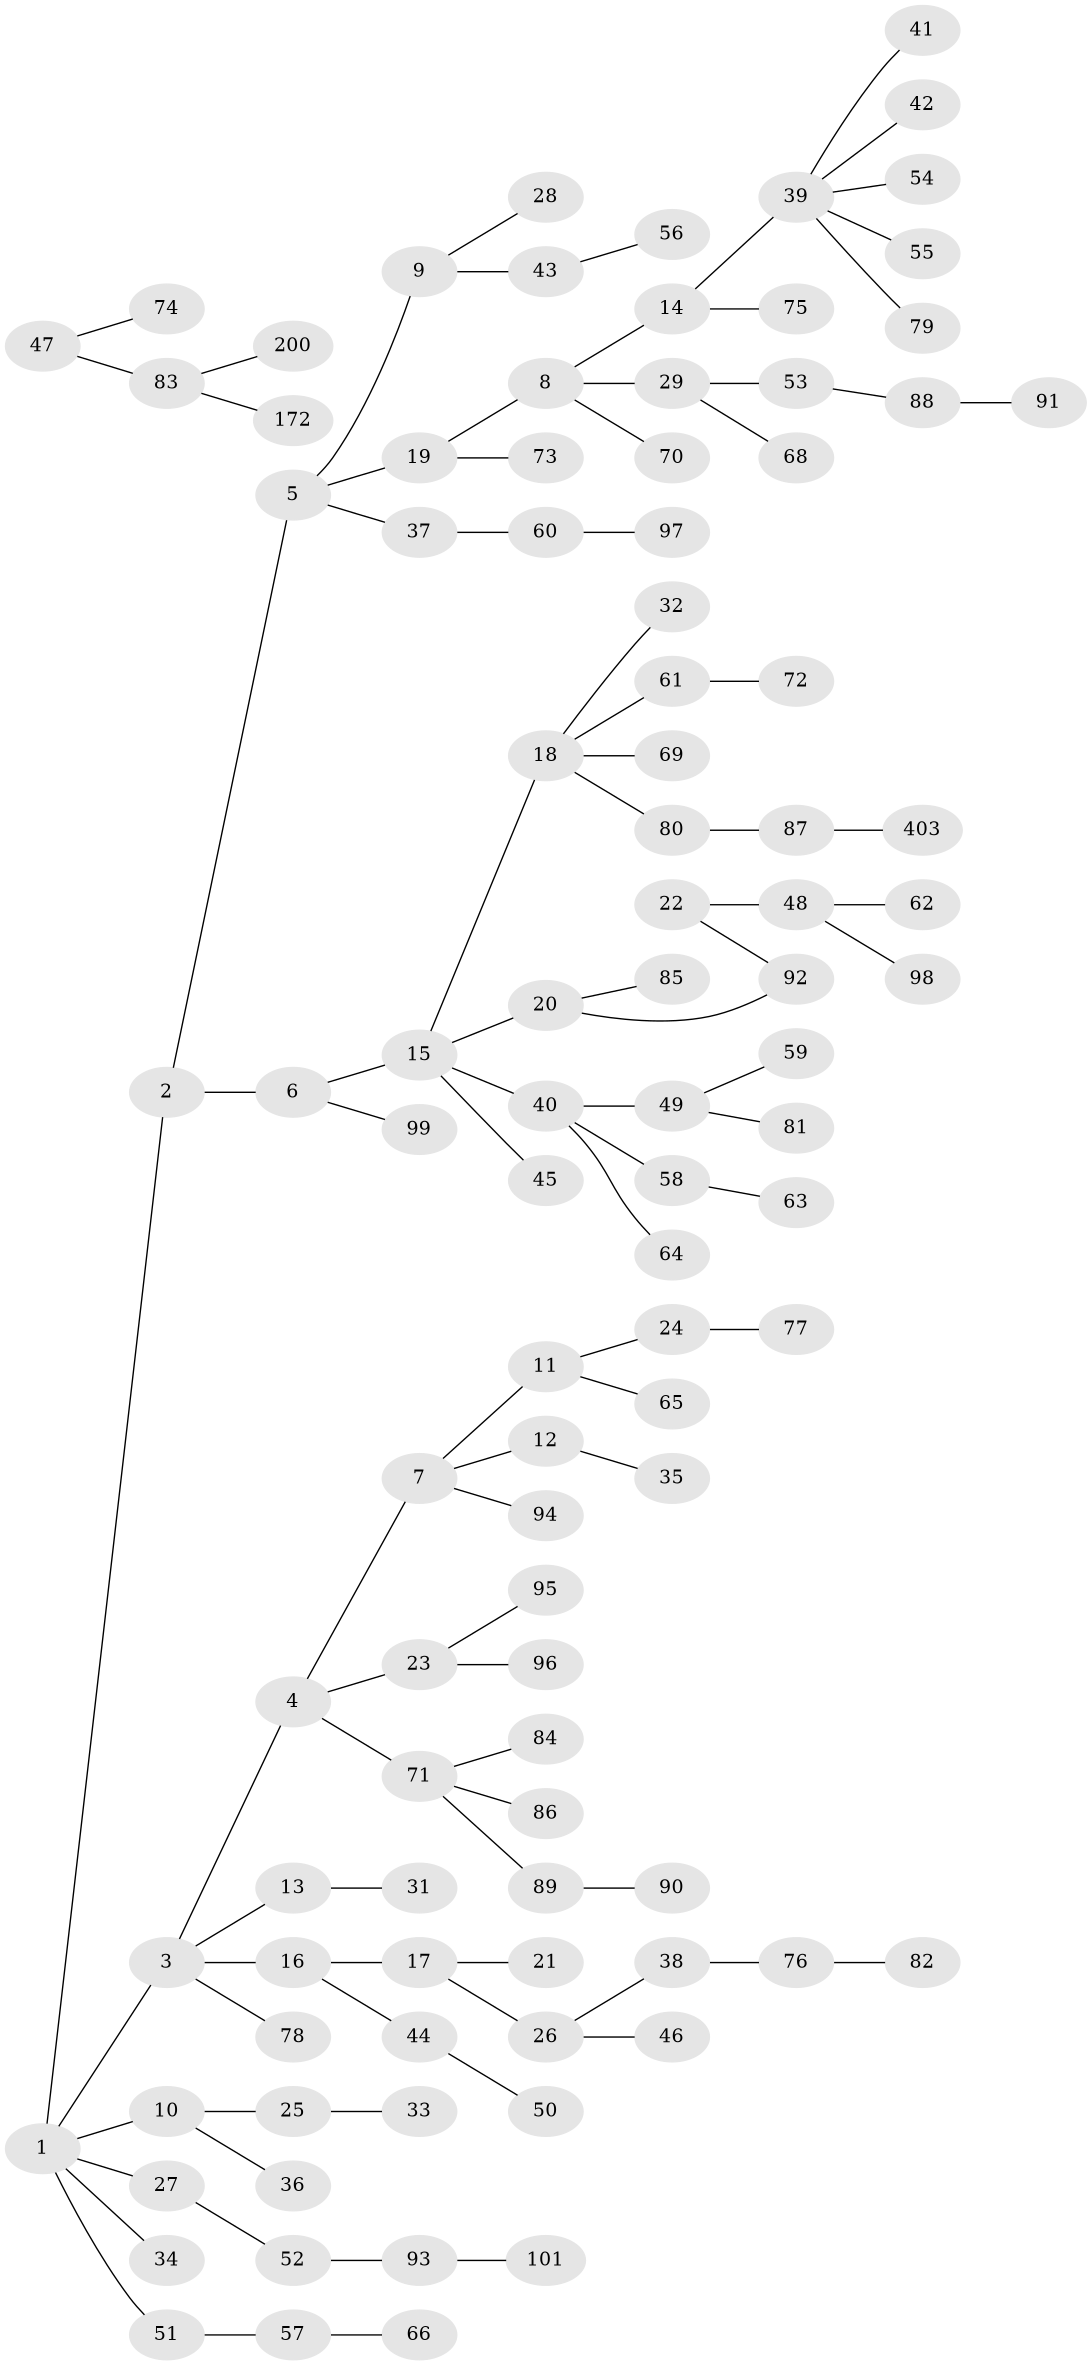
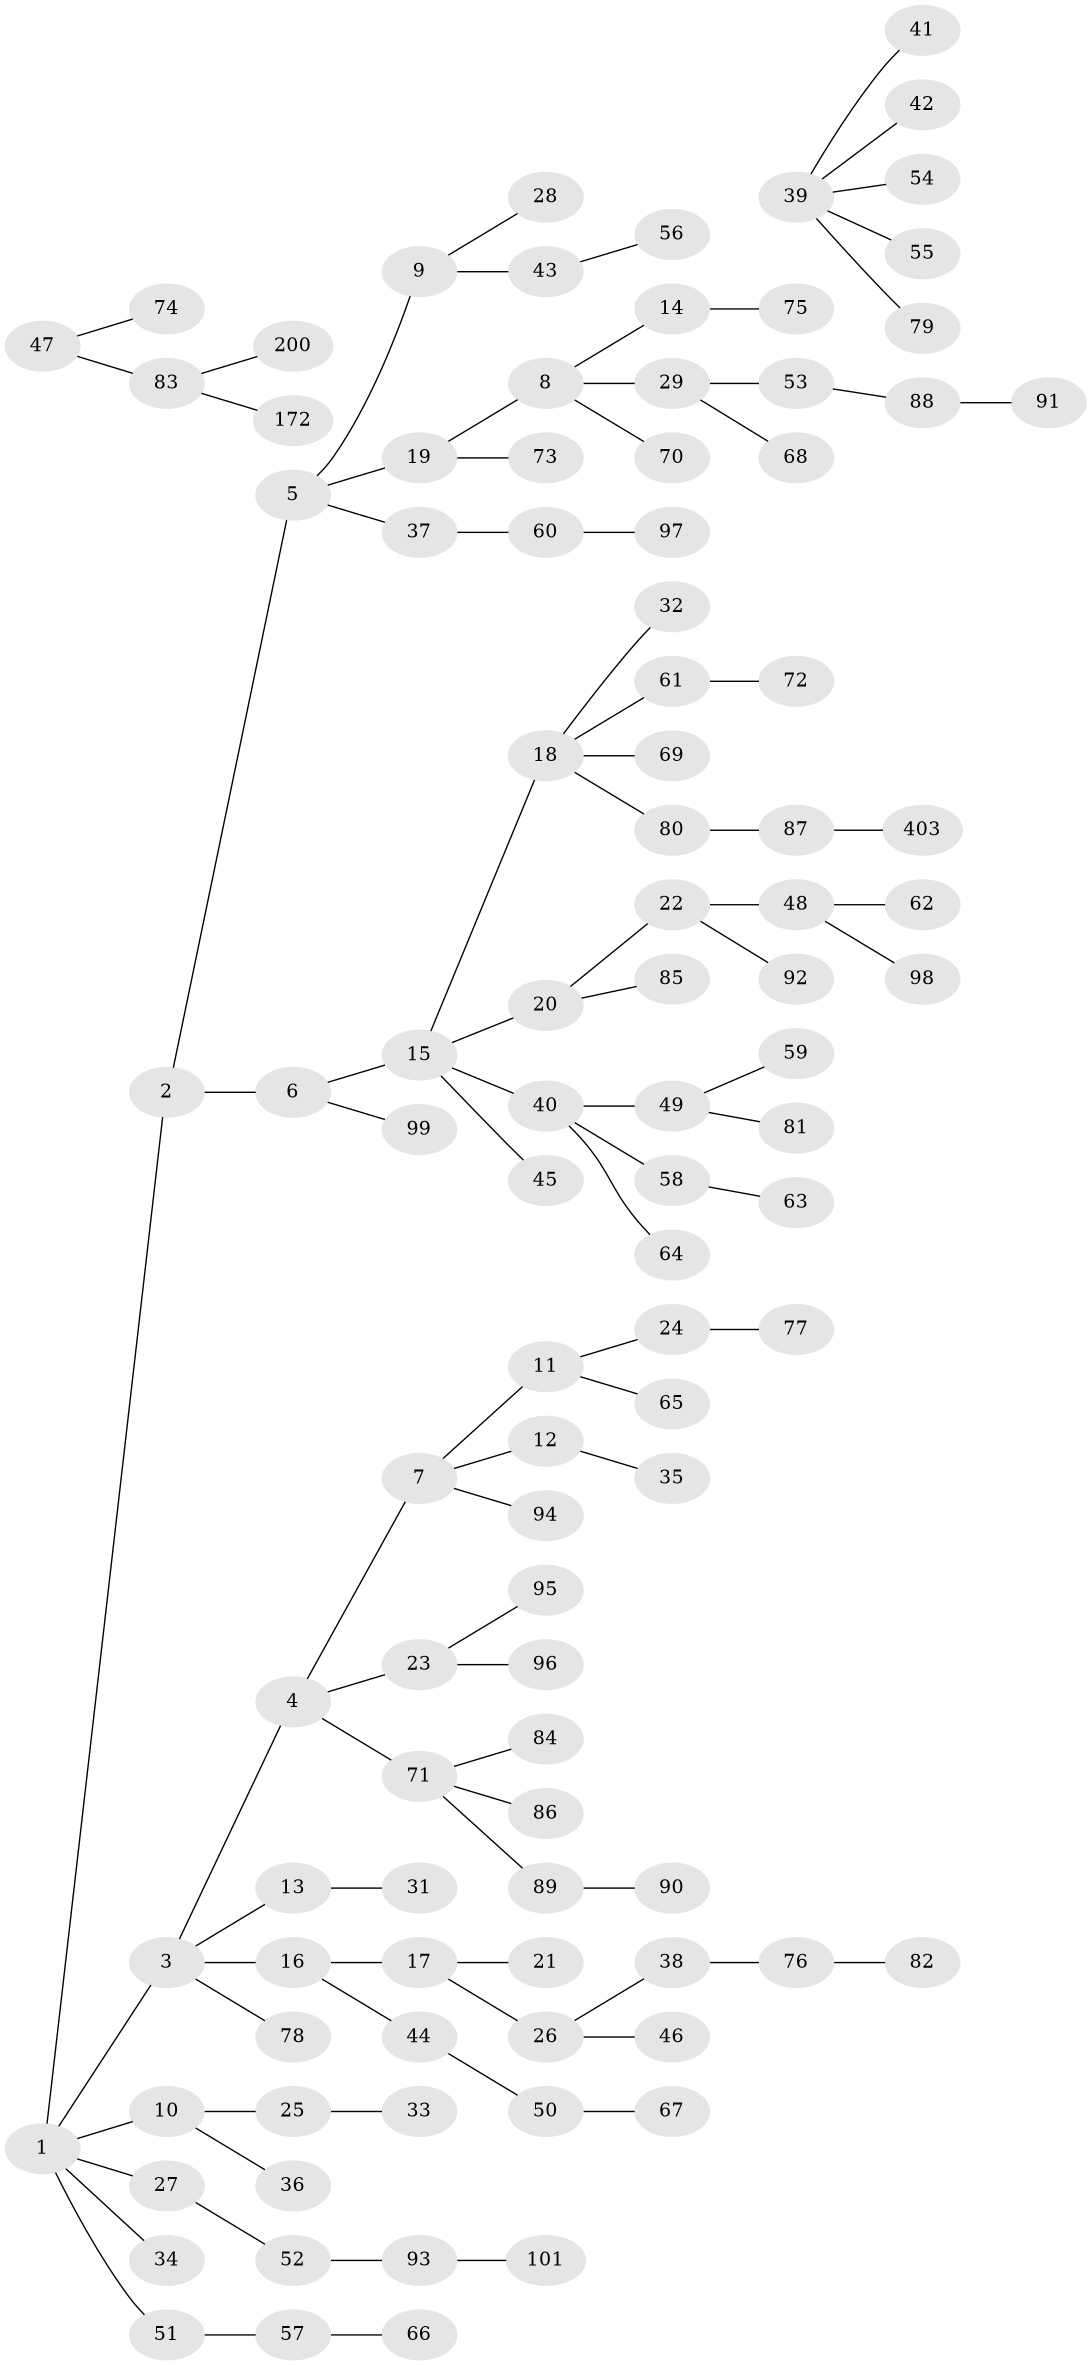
  graph {
    rankdir=LR
    node [color=gray90 style=filled]
    1
    2
    3
    10
    27
    34
    51
    5
    6
    4
    13
    16
    78
    25
    36
    52
    57
    9
    19
    37
    15
    99
    7
    23
    71
    31
    17
    44
    11
    12
    94
    95
    96
    84
    86
    89
    8
    14
    29
    70
    28
    43
    73
    60
    18
    20
    40
    45
    24
    65
    35
    39
    75
    53
    68
    56
    33
    77
    41
    42
    54
    55
    79
    32
    61
    69
    80
    22
    85
    49
    58
    64
    21
    26
    50
    38
    46
    72
    87
    48
    92
    62
    98
    76
    93
    88
    47
    74
    83
    97
    82
    59
    81
    63
+   67
    n96 [label=200]
    n97 [label=172]
    66
    101
    91
    90
    n102 [label=403]
    1 -- 2
    1 -- 3
    1 -- 10
    1 -- 27
    1 -- 34
    1 -- 51
    2 -- 5
    2 -- 6
    3 -- 4
    3 -- 13
    3 -- 16
    3 -- 78
    10 -- 25
    10 -- 36
    27 -- 52
    51 -- 57
    5 -- 9
    5 -- 19
    5 -- 37
    6 -- 15
    6 -- 99
    4 -- 7
    4 -- 23
    4 -- 71
    13 -- 31
    16 -- 17
    16 -- 44
    25 -- 33
    52 -- 93
    57 -- 66
    9 -- 28
    9 -- 43
    19 -- 8
    19 -- 73
    37 -- 60
    15 -- 18
    15 -- 20
    15 -- 40
    15 -- 45
    7 -- 11
    7 -- 12
    7 -- 94
    23 -- 95
    23 -- 96
    71 -- 84
    71 -- 86
    71 -- 89
    17 -- 21
    17 -- 26
    44 -- 50
    11 -- 24
    11 -- 65
    12 -- 35
    89 -- 90
    8 -- 14
    8 -- 29
    8 -- 70
-   14 -- 39
    14 -- 75
    29 -- 53
    29 -- 68
    43 -- 56
    60 -- 97
    18 -- 32
    18 -- 61
    18 -- 69
    18 -- 80
-   20 -- 92
+   20 -- 22
    20 -- 85
    40 -- 49
    40 -- 58
    40 -- 64
    24 -- 77
    39 -- 41
    39 -- 42
    39 -- 54
    39 -- 55
    39 -- 79
    53 -- 88
    61 -- 72
    80 -- 87
    22 -- 48
    22 -- 92
    49 -- 59
    49 -- 81
    58 -- 63
    26 -- 38
    26 -- 46
+   50 -- 67
    38 -- 76
    87 -- n102
    48 -- 62
    48 -- 98
    76 -- 82
    93 -- 101
    88 -- 91
    47 -- 74
    47 -- 83
    83 -- n96
    83 -- n97
  }
